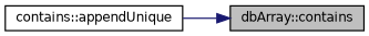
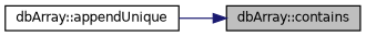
  digraph {
    rankdir=RL
    node [color=black fontname=Helvetica fontsize=10 shape=record style=filled]
    n1 [fillcolor=grey75 fontcolor=black height=0.2 label="dbArray::contains" width=0.4]
-   n2 [fillcolor=white height=0.2 label="contains::appendUnique" width=0.4]
+   n2 [fillcolor=white height=0.2 label="dbArray::appendUnique" width=0.4]
    n1 -> n2 [color=midnightblue dir=back fontname=Helvetica fontsize=10 labelfontname=Helvetica labelfontsize=10 style=solid]
  }
